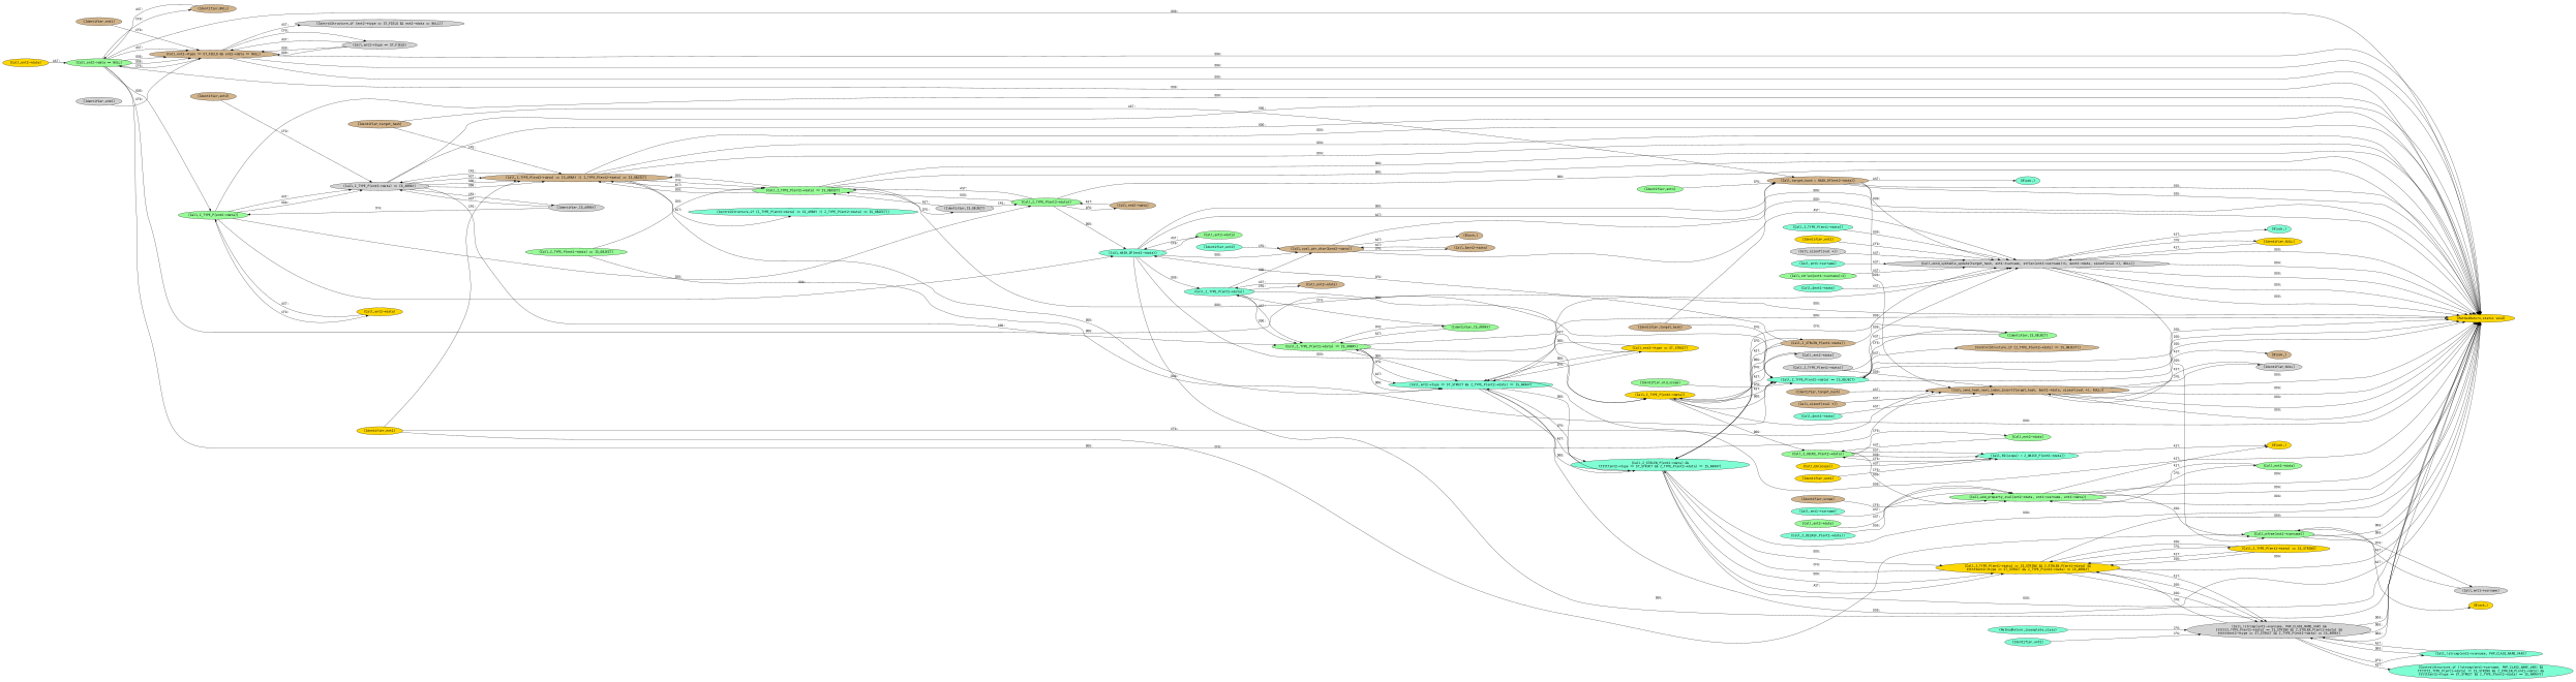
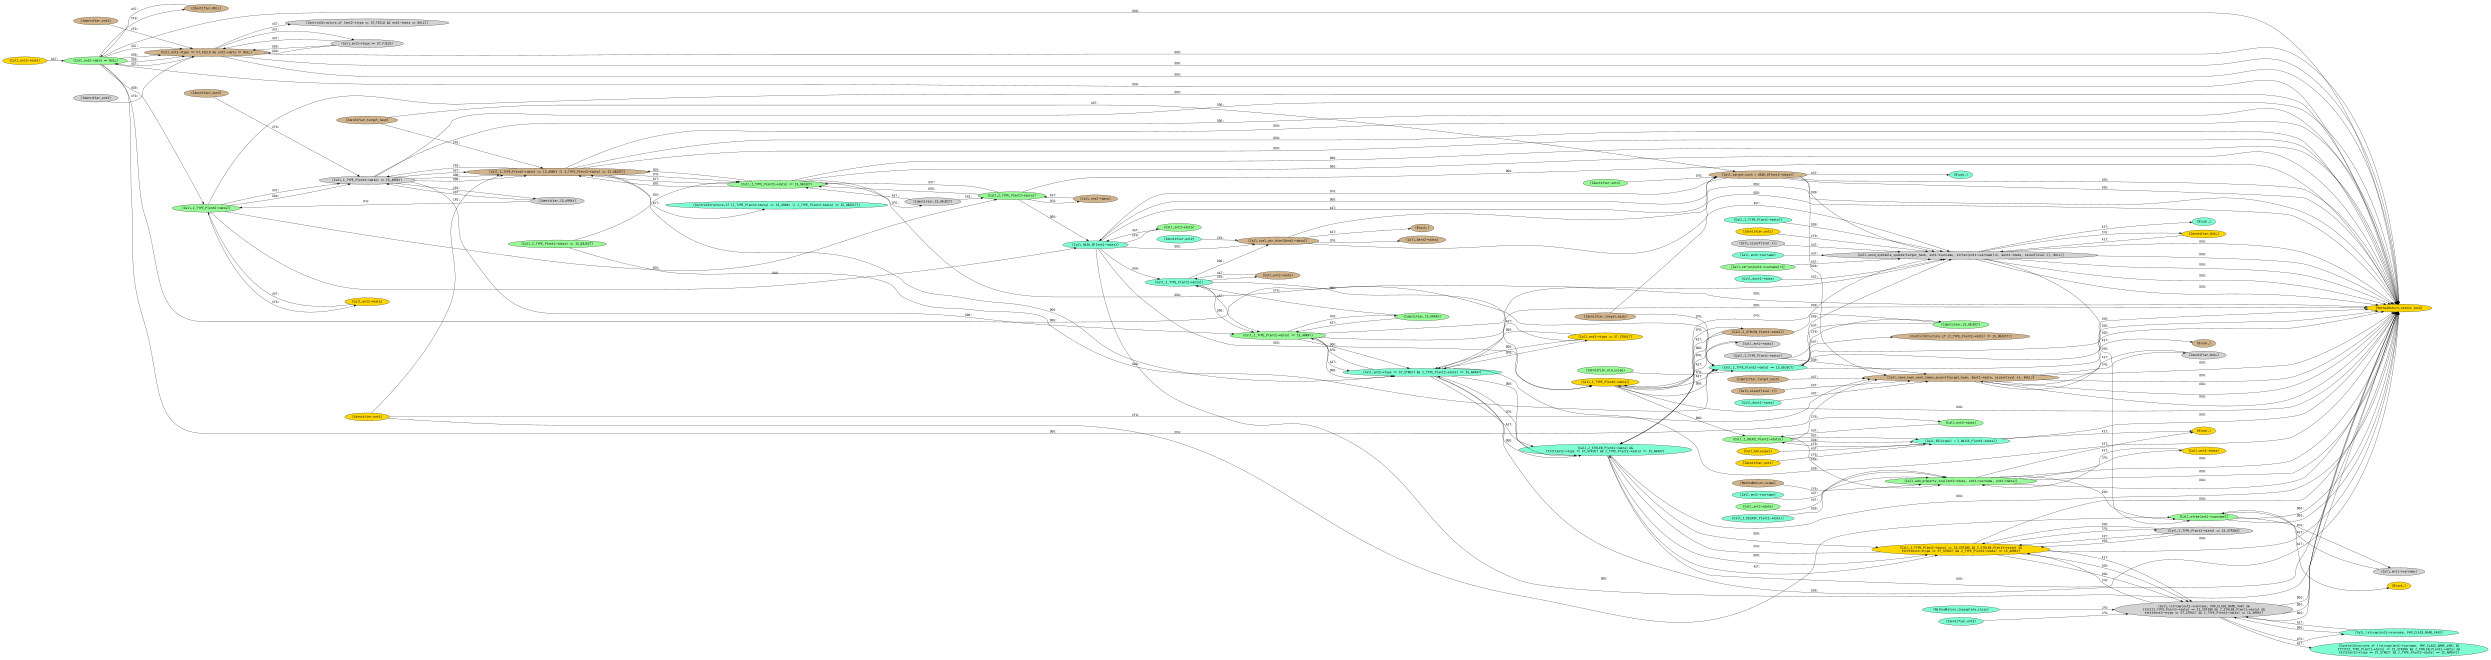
  digraph {
    fontname="JetBrains Mono"
    rankdir=LR
    node [fillcolor=tan fontname="JetBrains Mono" style=filled]
    edge [fontname="JetBrains Mono"]
    n1 [fillcolor=palegreen label="(Call,ent2->data == NULL)"]
    n2 [label="(Call,ent2->type == ST_FIELD && ent2->data == NULL)"]
    n3 [fillcolor=palegreen label="(Call,Z_TYPE_P(ent2->data))"]
    n4 [fillcolor=lightgrey label="(Call,zend_symtable_update(target_hash, ent1->varname, strlen(ent1->varname)+1, &ent1->data, sizeof(zval *), NULL))"]
    n5 [label="(Call,zend_hash_next_index_insert(target_hash, &ent1->data, sizeof(zval *), NULL))"]
    n6 [fillcolor=gold label="(MethodReturn,static void)"]
    n7 [label="(Identifier,NULL)"]
    n8 [fillcolor=lightgrey label="(ControlStructure,if (ent2->type == ST_FIELD && ent2->data == NULL))"]
    n9 [fillcolor=lightgrey label="(Call,ent2->type == ST_FIELD)"]
    n10 [fillcolor=lightgrey label="(Call,Z_TYPE_P(ent2->data) == IS_ARRAY)"]
    n11 [fillcolor=palegreen label="(Call,Z_TYPE_P(ent2->data))"]
    n12 [fillcolor=aquamarine label="(Call,HASH_OF(ent2->data))"]
    n13 [fillcolor=gold label="(Call,ent2->data)"]
    n14 [fillcolor=palegreen label="(Call,efree(ent1->varname))"]
    n15 [fillcolor=gold label="(Identifier,NULL)"]
    n16 [fillcolor=aquamarine label="(Block,)"]
    n17 [fillcolor=lightgrey label="(Identifier,NULL)"]
    n18 [label="(Block,)"]
    n19 [label="(Call,Z_TYPE_P(ent2->data) == IS_ARRAY || Z_TYPE_P(ent2->data) == IS_OBJECT)"]
    n20 [fillcolor=palegreen label="(Call,Z_TYPE_P(ent2->data) == IS_ARRAY)"]
    n21 [fillcolor=lightgrey label="(Identifier,IS_ARRAY)"]
    n22 [fillcolor=palegreen label="(Call,Z_TYPE_P(ent2->data) == IS_OBJECT)"]
    n23 [label="(Call,ent2->data)"]
    n24 [label="(Call,target_hash = HASH_OF(ent2->data))"]
    n25 [fillcolor=aquamarine label="(Call,Z_TYPE_P(ent2->data))"]
    n26 [label="(Call,zval_ptr_dtor(&ent2->data))"]
    n27 [fillcolor=gold label="(Call,Z_TYPE_P(ent2->data))"]
    n28 [fillcolor=palegreen label="(Call,ent2->data)"]
    n29 [fillcolor=aquamarine label="(Call,ent2->type == ST_STRUCT && Z_TYPE_P(ent2->data) == IS_ARRAY)"]
    n30 [fillcolor=aquamarine label="(ControlStructure,if (Z_TYPE_P(ent2->data) == IS_ARRAY || Z_TYPE_P(ent2->data) == IS_OBJECT))"]
    n31 [fillcolor=palegreen label="(Identifier,IS_ARRAY)"]
    n32 [fillcolor=aquamarine label="(Call,Z_STRLEN_P(ent1->data) &&\n\t\t\t\t\t\tent2->type == ST_STRUCT && Z_TYPE_P(ent2->data) == IS_ARRAY)"]
    n33 [fillcolor=gold label="(Call,ent2->type == ST_STRUCT)"]
    n34 [fillcolor=aquamarine label="(Call,Z_TYPE_P(ent2->data) == IS_OBJECT)"]
    n35 [fillcolor=lightgrey label="(Identifier,IS_OBJECT)"]
    n36 [fillcolor=gold label="(Call,Z_TYPE_P(ent1->data) == IS_STRING && Z_STRLEN_P(ent1->data) &&\n\t\t\t\t\t\tent2->type == ST_STRUCT && Z_TYPE_P(ent2->data) == IS_ARRAY)"]
    n37 [label="(Call,Z_STRLEN_P(ent1->data))"]
    n38 [fillcolor=lightgrey label="(Call,!strcmp(ent1->varname, PHP_CLASS_NAME_VAR) &&\n\t\t\t\t\t\tZ_TYPE_P(ent1->data) == IS_STRING && Z_STRLEN_P(ent1->data) &&\n\t\t\t\t\t\tent2->type == ST_STRUCT && Z_TYPE_P(ent2->data) == IS_ARRAY)"]
-   n39 [fillcolor=gold label="(Call,Z_TYPE_P(ent1->data) == IS_STRING)"]
+   n39 [fillcolor=lightgrey label="(Call,Z_TYPE_P(ent1->data) == IS_STRING)"]
    n40 [fillcolor=aquamarine label="(ControlStructure,if (!strcmp(ent1->varname, PHP_CLASS_NAME_VAR) &&\n\t\t\t\t\t\tZ_TYPE_P(ent1->data) == IS_STRING && Z_STRLEN_P(ent1->data) &&\n\t\t\t\t\t\tent2->type == ST_STRUCT && Z_TYPE_P(ent2->data) == IS_ARRAY))"]
    n41 [fillcolor=aquamarine label="(Call,!strcmp(ent1->varname, PHP_CLASS_NAME_VAR))"]
    n42 [label="(ControlStructure,if (Z_TYPE_P(ent2->data) == IS_OBJECT))"]
    n43 [fillcolor=palegreen label="(Identifier,IS_OBJECT)"]
    n44 [fillcolor=aquamarine label="(Block,)"]
    n45 [label="(Call,ent2->data)"]
    n46 [label="(Block,)"]
    n47 [label="(Call,&ent2->data)"]
    n48 [fillcolor=palegreen label="(Call,Z_OBJCE_P(ent2->data))"]
    n49 [fillcolor=lightgrey label="(Call,ent2->data)"]
    n50 [fillcolor=lightgrey label="(Call,ent1->varname)"]
    n51 [fillcolor=gold label="(Block,)"]
    n52 [fillcolor=aquamarine label="(Call,EG(scope) = Z_OBJCE_P(ent2->data))"]
    n53 [fillcolor=palegreen label="(Call,add_property_zval(ent2->data, ent1->varname, ent1->data))"]
    n54 [fillcolor=palegreen label="(Call,ent2->data)"]
    n55 [fillcolor=gold label="(Block,)"]
-   n56 [fillcolor=palegreen label="(Call,ent1->data)"]
+   n56 [fillcolor=gold label="(Call,ent1->data)"]
    n57 [fillcolor=aquamarine label="(Call,Z_TYPE_P(ent1->data))"]
-   n58 [label="(Identifier,scope)"]
+   n58 [label="(MethodReturn,scope)"]
    n59 [fillcolor=palegreen label="(Identifier,old_scope)"]
    n60 [fillcolor=aquamarine label="(Identifier,ent2)"]
    n61 [fillcolor=gold label="(Identifier,ent1)"]
    n62 [label="(Identifier,target_hash)"]
    n63 [fillcolor=gold label="(Call,EG(scope))"]
    n64 [label="(Identifier,ent2)"]
    n65 [label="(Identifier,target_hash)"]
    n66 [label="(Call,sizeof(zval *))"]
    n67 [fillcolor=lightgrey label="(Call,sizeof(zval *))"]
    n68 [fillcolor=aquamarine label="(Call,ent1->varname)"]
    n69 [fillcolor=lightgrey label="(Identifier,ent2)"]
    n70 [fillcolor=aquamarine label="(Call,ent1->varname)"]
    n71 [label="(Identifier,ent1)"]
    n72 [fillcolor=aquamarine label="(Call,&ent1->data)"]
    n73 [fillcolor=aquamarine label="(MethodReturn,incomplete_class)"]
    n74 [fillcolor=palegreen label="(Call,ent2->data)"]
    n75 [fillcolor=palegreen label="(Call,strlen(ent1->varname)+1)"]
    n76 [fillcolor=aquamarine label="(Call,&ent1->data)"]
    n77 [fillcolor=lightgrey label="(Call,Z_TYPE_P(ent1->data))"]
    n78 [fillcolor=gold label="(Identifier,ent1)"]
    n79 [fillcolor=aquamarine label="(Call,Z_DELREF_P(ent1->data))"]
    n80 [fillcolor=palegreen label="(Identifier,ent1)"]
    n81 [fillcolor=gold label="(Call,ent2->data)"]
    n82 [label="(Identifier,target_hash)"]
    n83 [fillcolor=palegreen label="(Call,Z_TYPE_P(ent1->data) == IS_OBJECT)"]
    n84 [fillcolor=aquamarine label="(Identifier,ent2)"]
    n85 [fillcolor=gold label="(Identifier,ent1)"]
    n1 -> n2 [label="AST: "]
    n1 -> n2 [label="DDG: "]
    n1 -> n2 [label="DDG: "]
    n1 -> n3 [label="DDG: "]
    n1 -> n4 [label="DDG: "]
    n1 -> n5 [label="DDG: "]
    n1 -> n6 [label="DDG: "]
    n1 -> n6 [label="DDG: "]
    n1 -> n7 [label="CFG: "]
-   n2 -> n1 [label="CFG: "]
+   n2 -> n1 [label="AST: "]
    n2 -> n6 [label="DDG: "]
    n2 -> n6 [label="DDG: "]
    n2 -> n6 [label="DDG: "]
    n2 -> n8 [label="AST: "]
-   n2 -> n9 [label="CFG: "]
+   n2 -> n9 [label="AST: "]
    n3 -> n6 [label="DDG: "]
    n3 -> n10 [label="AST: "]
    n3 -> n10 [label="DDG: "]
    n3 -> n11 [label="DDG: "]
    n3 -> n12 [label="DDG: "]
    n3 -> n13 [label="CFG: "]
    n4 -> n6 [label="DDG: "]
    n4 -> n6 [label="DDG: "]
    n4 -> n6 [label="DDG: "]
    n4 -> n6 [label="DDG: "]
    n4 -> n6 [label="DDG: "]
    n4 -> n14 [label="DDG: "]
    n4 -> n15 [label="CFG: "]
    n4 -> n16 [label="AST: "]
    n5 -> n6 [label="DDG: "]
    n5 -> n6 [label="DDG: "]
    n5 -> n6 [label="DDG: "]
    n5 -> n6 [label="DDG: "]
    n5 -> n17 [label="CFG: "]
    n5 -> n18 [label="AST: "]
    n7 -> n1 [label="AST: "]
    n9 -> n2 [label="AST: "]
    n9 -> n2 [label="DDG: "]
    n9 -> n2 [label="DDG: "]
    n10 -> n6 [label="DDG: "]
    n10 -> n6 [label="DDG: "]
    n10 -> n19 [label="AST: "]
    n10 -> n19 [label="DDG: "]
    n10 -> n19 [label="DDG: "]
    n10 -> n20 [label="DDG: "]
    n10 -> n21 [label="CFG: "]
    n11 -> n6 [label="DDG: "]
    n11 -> n12 [label="DDG: "]
    n11 -> n22 [label="AST: "]
    n11 -> n22 [label="DDG: "]
    n11 -> n23 [label="CFG: "]
    n12 -> n6 [label="DDG: "]
    n12 -> n24 [label="AST: "]
    n12 -> n24 [label="DDG: "]
    n12 -> n25 [label="DDG: "]
    n12 -> n26 [label="DDG: "]
    n12 -> n27 [label="DDG: "]
    n12 -> n28 [label="CFG: "]
    n13 -> n3 [label="AST: "]
    n14 -> n6 [label="DDG: "]
    n14 -> n6 [label="DDG: "]
    n14 -> n50 [label="CFG: "]
    n14 -> n51 [label="AST: "]
    n15 -> n4 [label="AST: "]
    n17 -> n5 [label="AST: "]
    n19 -> n6 [label="DDG: "]
    n19 -> n6 [label="DDG: "]
    n19 -> n6 [label="DDG: "]
    n19 -> n10 [label="CFG: "]
    n19 -> n22 [label="CFG: "]
    n19 -> n29 [label="DDG: "]
    n19 -> n30 [label="AST: "]
    n20 -> n6 [label="DDG: "]
    n20 -> n6 [label="DDG: "]
    n20 -> n29 [label="AST: "]
    n20 -> n29 [label="DDG: "]
    n20 -> n29 [label="DDG: "]
    n20 -> n31 [label="CFG: "]
    n21 -> n3 [label="CFG: "]
    n21 -> n10 [label="AST: "]
    n22 -> n6 [label="DDG: "]
    n22 -> n6 [label="DDG: "]
    n22 -> n19 [label="AST: "]
    n22 -> n19 [label="DDG: "]
    n22 -> n19 [label="DDG: "]
    n22 -> n34 [label="DDG: "]
    n22 -> n35 [label="CFG: "]
    n23 -> n11 [label="AST: "]
    n24 -> n4 [label="DDG: "]
    n24 -> n5 [label="DDG: "]
    n24 -> n6 [label="DDG: "]
    n24 -> n6 [label="DDG: "]
-   n37 -> n12 [label="CFG: "]
+   n24 -> n12 [label="CFG: "]
    n24 -> n44 [label="AST: "]
    n25 -> n20 [label="AST: "]
    n25 -> n20 [label="DDG: "]
    n25 -> n26 [label="DDG: "]
    n25 -> n27 [label="DDG: "]
    n25 -> n45 [label="CFG: "]
    n26 -> n6 [label="DDG: "]
    n26 -> n6 [label="DDG: "]
    n26 -> n46 [label="AST: "]
    n26 -> n47 [label="CFG: "]
    n27 -> n6 [label="DDG: "]
    n27 -> n34 [label="AST: "]
    n27 -> n34 [label="DDG: "]
    n27 -> n48 [label="DDG: "]
    n27 -> n49 [label="CFG: "]
    n28 -> n12 [label="AST: "]
    n29 -> n6 [label="DDG: "]
    n29 -> n6 [label="DDG: "]
    n29 -> n20 [label="CFG: "]
    n29 -> n32 [label="AST: "]
    n29 -> n32 [label="DDG: "]
    n29 -> n32 [label="DDG: "]
    n29 -> n33 [label="CFG: "]
    n31 -> n20 [label="AST: "]
    n31 -> n25 [label="CFG: "]
    n32 -> n6 [label="DDG: "]
    n32 -> n6 [label="DDG: "]
    n32 -> n29 [label="CFG: "]
    n32 -> n36 [label="AST: "]
    n32 -> n36 [label="DDG: "]
    n32 -> n36 [label="DDG: "]
    n32 -> n37 [label="CFG: "]
    n33 -> n29 [label="AST: "]
    n33 -> n29 [label="DDG: "]
    n33 -> n29 [label="DDG: "]
    n34 -> n6 [label="DDG: "]
    n34 -> n6 [label="DDG: "]
    n34 -> n6 [label="DDG: "]
    n34 -> n42 [label="AST: "]
    n34 -> n43 [label="CFG: "]
    n35 -> n11 [label="CFG: "]
    n35 -> n22 [label="AST: "]
    n36 -> n6 [label="DDG: "]
    n36 -> n6 [label="DDG: "]
    n36 -> n32 [label="CFG: "]
    n36 -> n38 [label="AST: "]
    n36 -> n38 [label="DDG: "]
    n36 -> n38 [label="DDG: "]
    n36 -> n39 [label="CFG: "]
    n37 -> n4 [label="DDG: "]
    n37 -> n32 [label="AST: "]
    n37 -> n32 [label="DDG: "]
    n38 -> n6 [label="DDG: "]
    n38 -> n6 [label="DDG: "]
    n38 -> n6 [label="DDG: "]
    n38 -> n36 [label="CFG: "]
    n38 -> n40 [label="AST: "]
    n38 -> n41 [label="CFG: "]
    n39 -> n36 [label="AST: "]
    n39 -> n36 [label="DDG: "]
    n39 -> n36 [label="DDG: "]
    n41 -> n38 [label="AST: "]
    n41 -> n38 [label="DDG: "]
    n43 -> n27 [label="CFG: "]
    n43 -> n34 [label="AST: "]
    n45 -> n25 [label="AST: "]
-   n47 -> n26 [label="AST: "]
    n48 -> n52 [label="AST: "]
    n48 -> n52 [label="DDG: "]
    n48 -> n53 [label="DDG: "]
    n48 -> n54 [label="CFG: "]
    n49 -> n27 [label="AST: "]
    n50 -> n14 [label="AST: "]
+   n52 -> n6 [label="DDG: "]
    n52 -> n48 [label="CFG: "]
    n52 -> n55 [label="AST: "]
    n53 -> n6 [label="DDG: "]
    n53 -> n6 [label="DDG: "]
    n53 -> n6 [label="DDG: "]
    n53 -> n14 [label="DDG: "]
    n53 -> n55 [label="AST: "]
    n53 -> n56 [label="CFG: "]
    n54 -> n48 [label="AST: "]
    n56 -> n53 [label="AST: "]
    n57 -> n4 [label="DDG: "]
    n58 -> n53 [label="CFG: "]
    n59 -> n34 [label="CFG: "]
    n60 -> n26 [label="CFG: "]
    n61 -> n4 [label="CFG: "]
    n62 -> n5 [label="AST: "]
    n63 -> n52 [label="AST: "]
    n64 -> n10 [label="CFG: "]
    n65 -> n4 [label="AST: "]
    n65 -> n34 [label="CFG: "]
    n66 -> n5 [label="AST: "]
    n67 -> n4 [label="AST: "]
    n68 -> n53 [label="AST: "]
    n69 -> n2 [label="CFG: "]
    n70 -> n4 [label="AST: "]
    n71 -> n2 [label="CFG: "]
    n72 -> n5 [label="AST: "]
    n73 -> n38 [label="CFG: "]
    n74 -> n53 [label="AST: "]
    n75 -> n4 [label="AST: "]
    n76 -> n4 [label="AST: "]
    n77 -> n4 [label="DDG: "]
    n77 -> n5 [label="DDG: "]
    n78 -> n5 [label="CFG: "]
    n78 -> n14 [label="CFG: "]
    n78 -> n19 [label="CFG: "]
    n79 -> n53 [label="DDG: "]
    n80 -> n24 [label="CFG: "]
    n81 -> n1 [label="AST: "]
    n82 -> n19 [label="CFG: "]
    n82 -> n24 [label="AST: "]
    n83 -> n22 [label="DDG: "]
    n83 -> n34 [label="DDG: "]
    n84 -> n38 [label="CFG: "]
    n85 -> n52 [label="CFG: "]
  }
